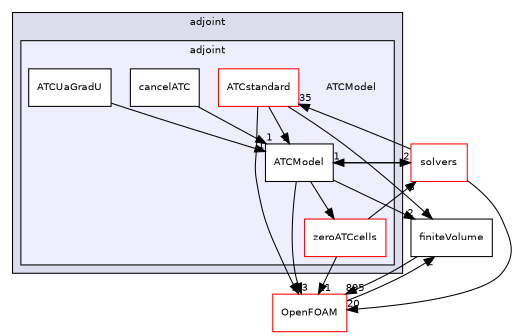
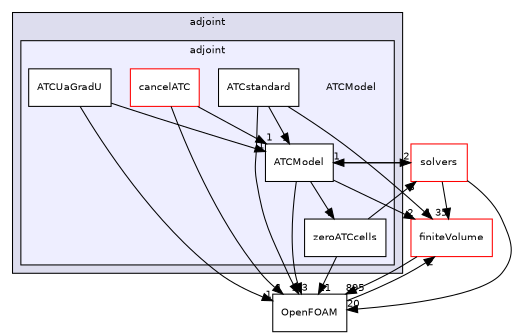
  digraph {
    compound=true
    node [fontname=Helvetica fontsize=10 shape=box color=black fillcolor=white style=filled]
    edge [headlabel=1 labeldistance=1.5 labelfontname=Helvetica labelfontsize=10]
    n1 [label=ATCModel shape=plaintext color="" fillcolor="" style=""]
    n2 [label=ATCModel]
-   n3 [color=red label=ATCstandard]
+   n3 [label=ATCstandard]
    n4 [label=ATCUaGradU]
-   n5 [label=cancelATC]
-   n6 [color=red label=zeroATCcells]
-   n7 [label=finiteVolume fillcolor="" style=""]
+   n5 [color=red label=cancelATC]
+   n6 [label=zeroATCcells]
+   n7 [color=red label=finiteVolume fillcolor="" style=""]
    n8 [color=red label=solvers fillcolor="" style=""]
-   n9 [color=red label=OpenFOAM fillcolor="" style=""]
+   n9 [label=OpenFOAM fillcolor="" style=""]
    subgraph cluster_1 {
      bgcolor="#ddddee"
      fontname=Helvetica
      fontsize=10
      label=adjoint
      pencolor=black
      subgraph cluster_2 {
        bgcolor="#eeeeff"
        fontname=Helvetica
        fontsize=10
        label=adjoint
        pencolor=black
        n1
        n2
        n3
        n4
        n5
        n6
      }
    }
    n2 -> n6
    n2 -> n7 [headlabel=2]
    n2 -> n8 [headlabel=2]
    n2 -> n9 [headlabel=3]
    n3 -> n2
    n3 -> n7
    n3 -> n9
    n4 -> n2
+   n4 -> n9
    n5 -> n2
+   n5 -> n9
    n6 -> n8 [headlabel=3]
    n6 -> n9 [headlabel=11]
    n7 -> n9 [headlabel=895]
    n8 -> n2
-   n8 -> n3 [headlabel=35]
+   n8 -> n7 [headlabel=35]
    n8 -> n9 [headlabel=20]
    n9 -> n7 [headlabel=2]
  }
